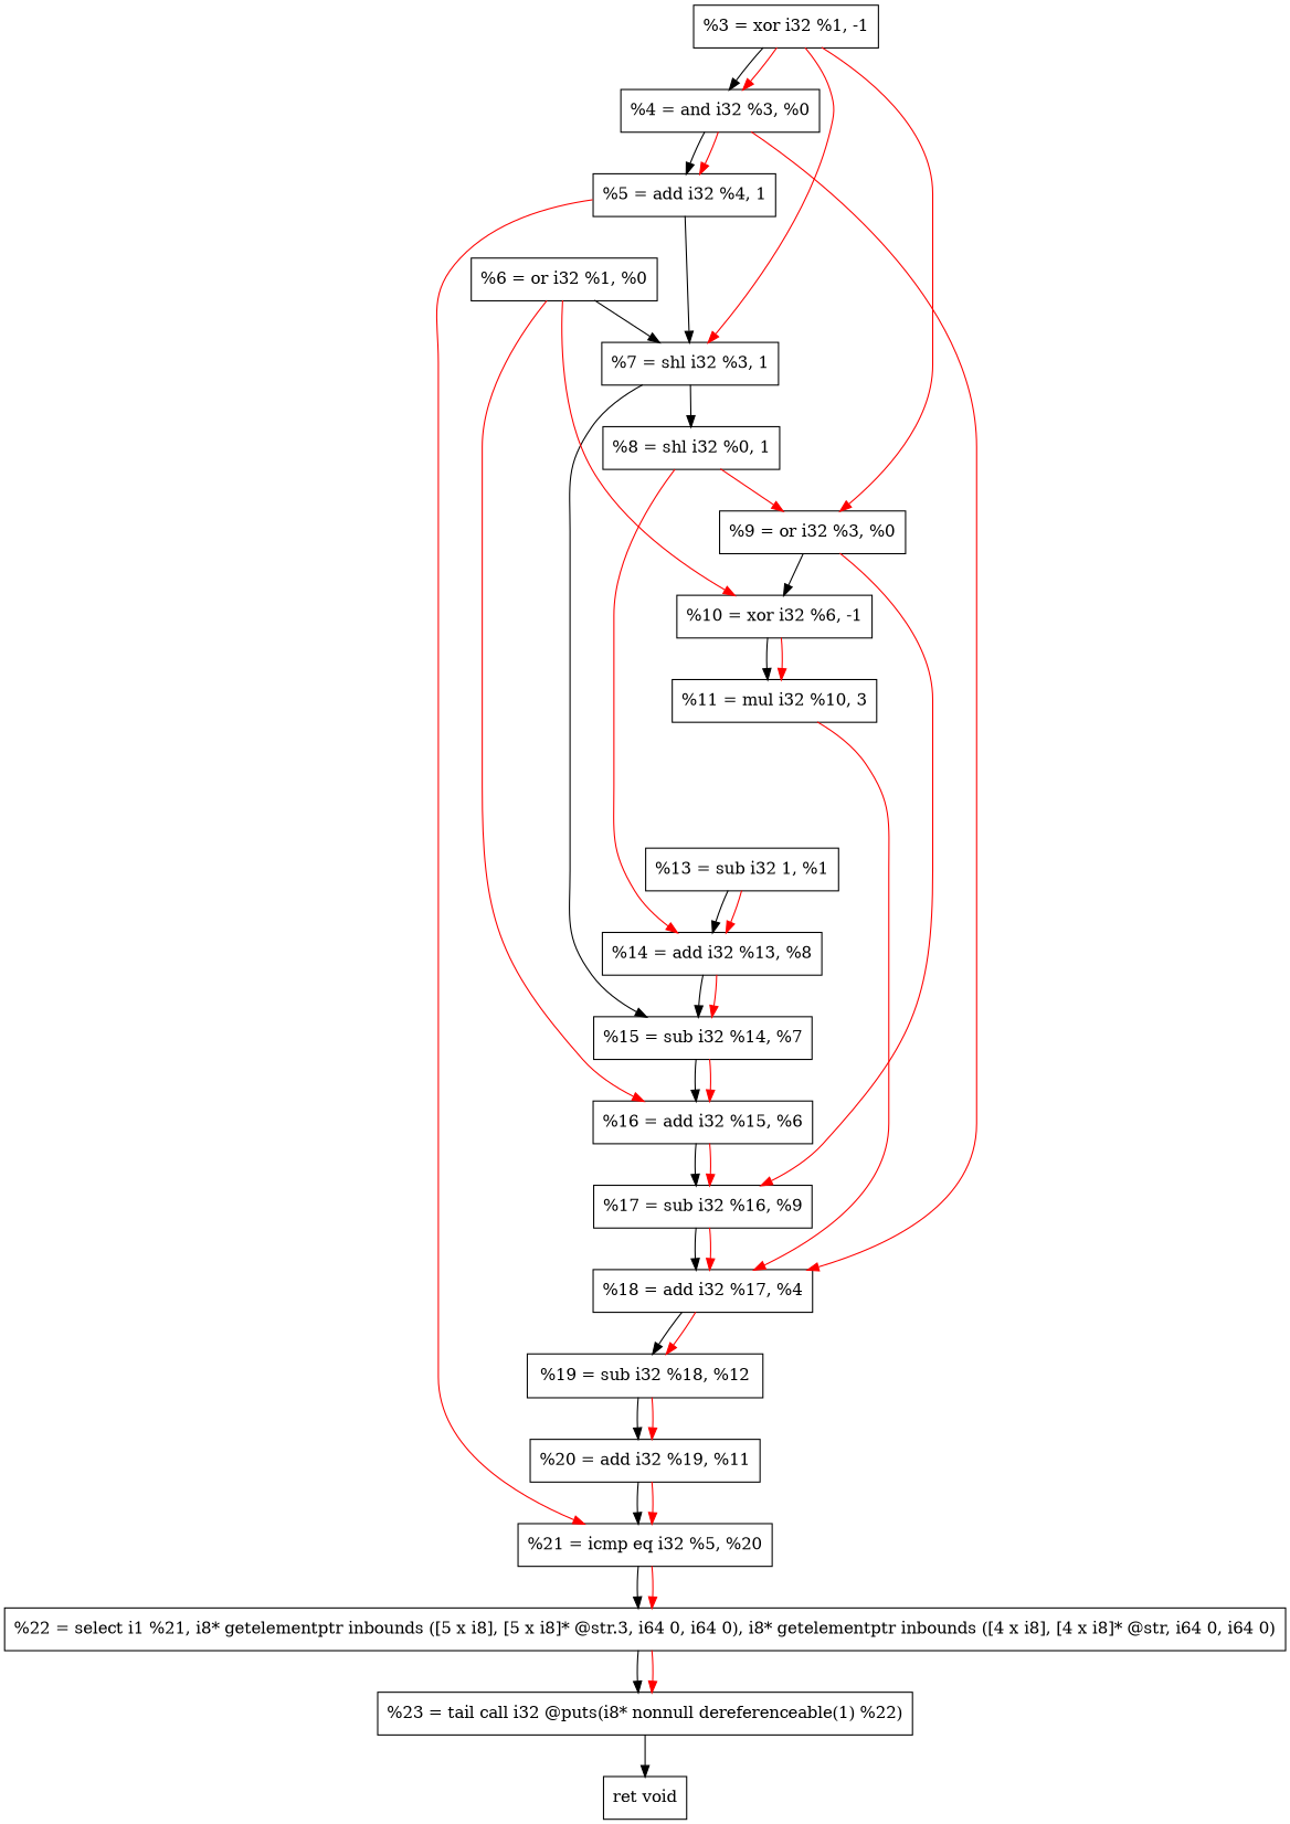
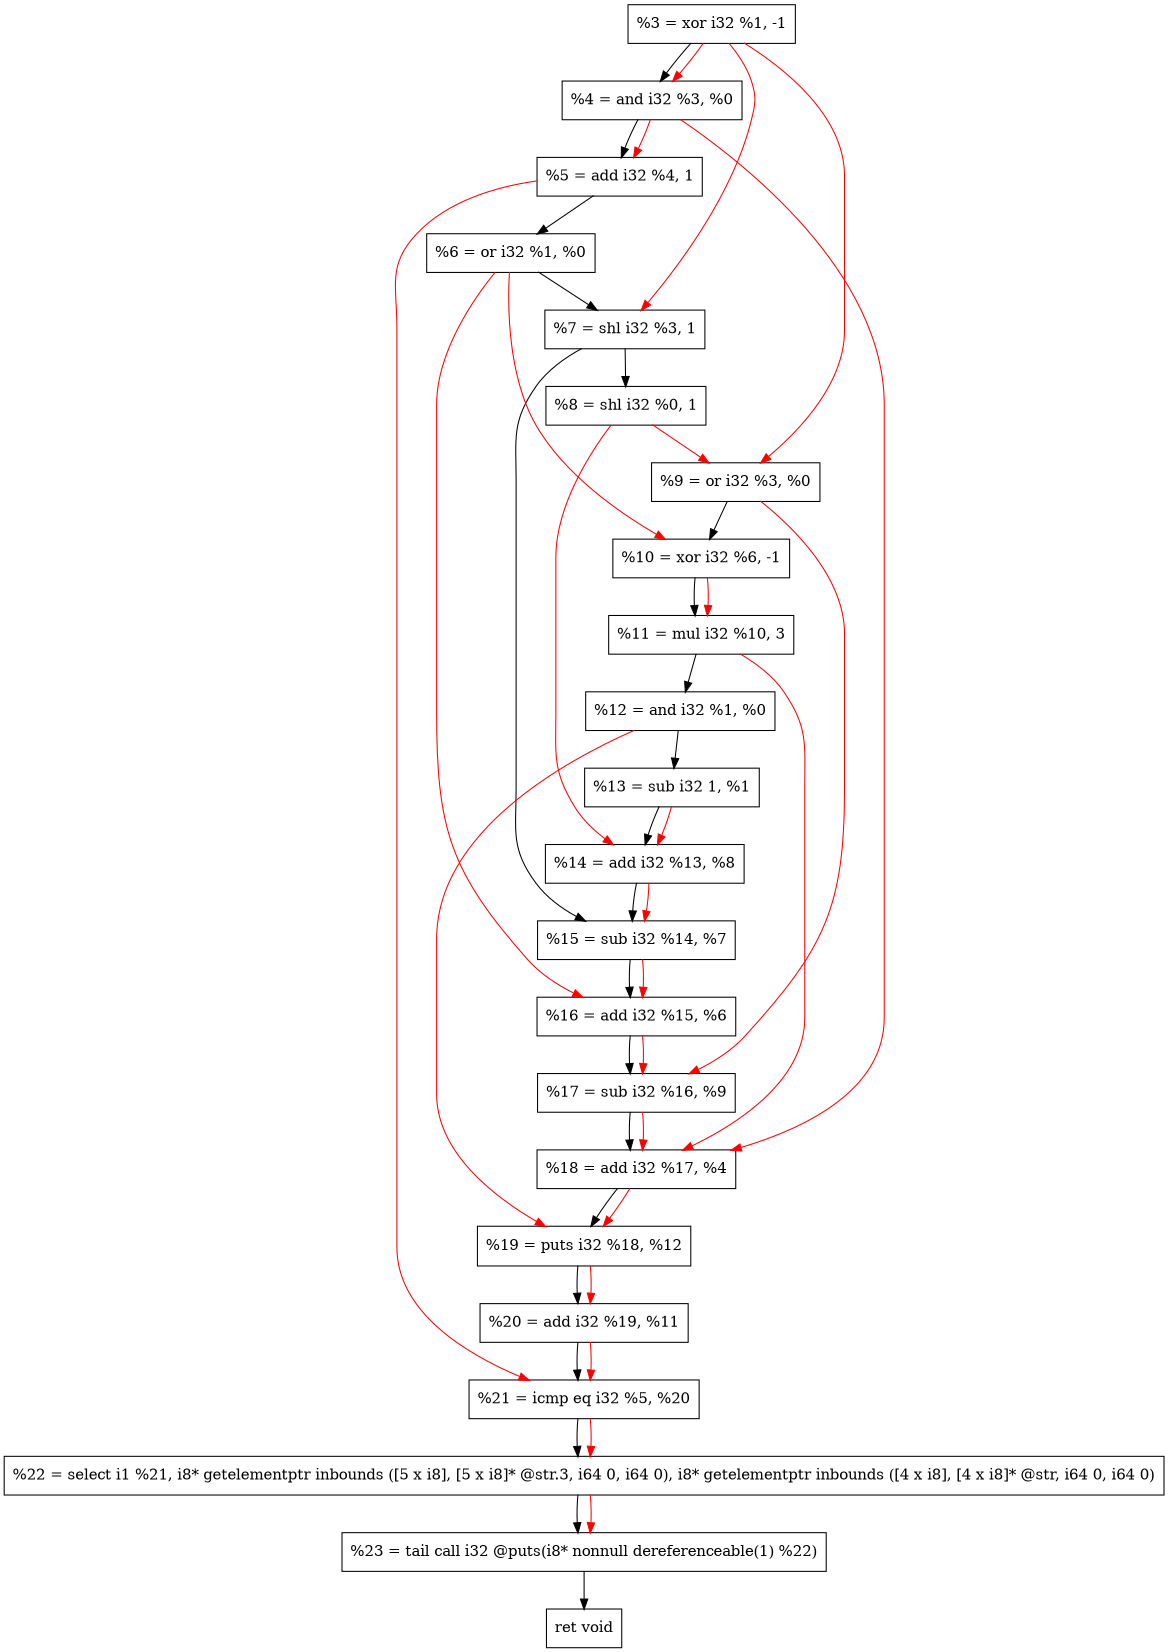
  digraph {
    node [shape=record]
    edge [color=red]
    n1 [label="  %3 = xor i32 %1, -1"]
    n2 [label="  %4 = and i32 %3, %0"]
    n3 [label="  %7 = shl i32 %3, 1"]
    n4 [label="  %9 = or i32 %3, %0"]
    n5 [label="  %5 = add i32 %4, 1"]
    n6 [label="  %18 = add i32 %17, %4"]
    n7 [label="  %8 = shl i32 %0, 1"]
    n8 [label="  %15 = sub i32 %14, %7"]
    n9 [label="  %10 = xor i32 %6, -1"]
    n10 [label="  %17 = sub i32 %16, %9"]
    n11 [label="  %6 = or i32 %1, %0"]
    n12 [label="  %21 = icmp eq i32 %5, %20"]
-   n13 [label="  %19 = sub i32 %18, %12"]
+   n13 [label="%19 = puts i32 %18, %12"]
    n14 [label="  %16 = add i32 %15, %6"]
    n15 [label="  %22 = select i1 %21, i8* getelementptr inbounds ([5 x i8], [5 x i8]* @str.3, i64 0, i64 0), i8* getelementptr inbounds ([4 x i8], [4 x i8]* @str, i64 0, i64 0)"]
    n16 [label="  %11 = mul i32 %10, 3"]
    n17 [label="  %14 = add i32 %13, %8"]
+   n18 [label="  %12 = and i32 %1, %0"]
    n19 [label="  %13 = sub i32 1, %1"]
    n20 [label="  %20 = add i32 %19, %11"]
    n21 [label="  %23 = tail call i32 @puts(i8* nonnull dereferenceable(1) %22)"]
    n22 [label="  ret void"]
    n1 -> n2 [color=""]
    n1 -> n2
    n1 -> n3
    n1 -> n4
    n2 -> n5 [color=""]
    n2 -> n5
    n2 -> n6
    n3 -> n7 [color=""]
    n3 -> n8 [color=black]
    n4 -> n9 [color=""]
    n4 -> n10
-   n5 -> n3 [color=""]
+   n5 -> n11 [color=""]
    n5 -> n12
    n6 -> n13 [color=""]
    n6 -> n13
    n7 -> n4
    n7 -> n17
    n8 -> n14 [color=""]
    n8 -> n14
    n9 -> n16 [color=""]
    n9 -> n16
    n10 -> n6 [color=""]
    n10 -> n6
    n11 -> n3 [color=""]
    n11 -> n9
    n11 -> n14
    n12 -> n15 [color=""]
    n12 -> n15
    n13 -> n20 [color=""]
    n13 -> n20
    n14 -> n10 [color=""]
    n14 -> n10
    n15 -> n21 [color=""]
    n15 -> n21
    n16 -> n6
+   n16 -> n18 [color=""]
    n17 -> n8 [color=""]
    n17 -> n8
+   n18 -> n13
+   n18 -> n19 [color=""]
    n19 -> n17 [color=""]
    n19 -> n17
    n20 -> n12 [color=""]
    n20 -> n12
    n21 -> n22 [color=""]
  }
